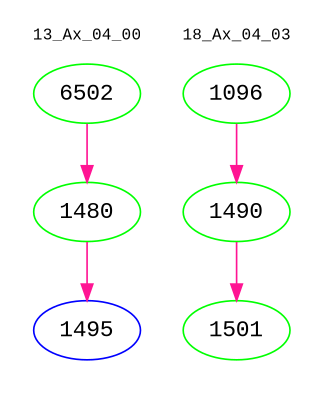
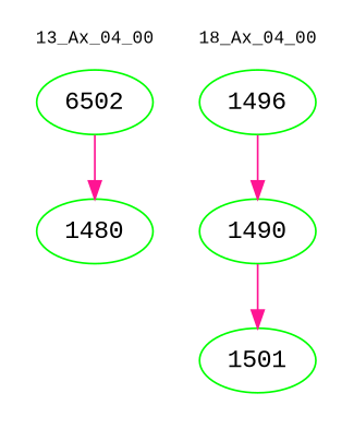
  digraph {
    fontname="Liberation Mono"
    node [color=green fontname="Liberation Mono"]
    edge [color=deeppink fontname="Liberation Mono"]
    n1 [label=6502]
    n2 [label=1480]
-   n3 [color=blue label=1495]
-   n4 [label=1096]
+   n4 [label=1496]
    n5 [label=1490]
    n6 [label=1501]
    subgraph cluster_1 {
      color=white
      fontsize=10
      label="13_Ax_04_00"
      n1
      n2
-     n3
    }
    subgraph cluster_2 {
      color=white
      fontsize=10
-     label="18_Ax_04_03"
+     label="18_Ax_04_00"
      n4
      n5
      n6
    }
    n1 -> n2
-   n2 -> n3
    n4 -> n5
    n5 -> n6
  }
